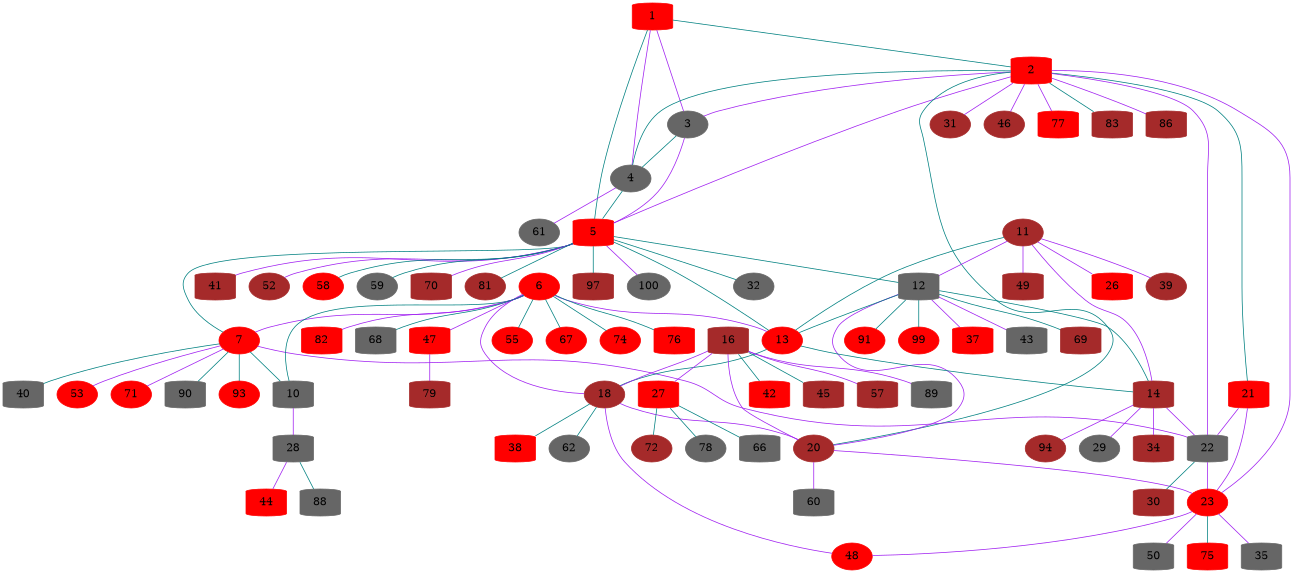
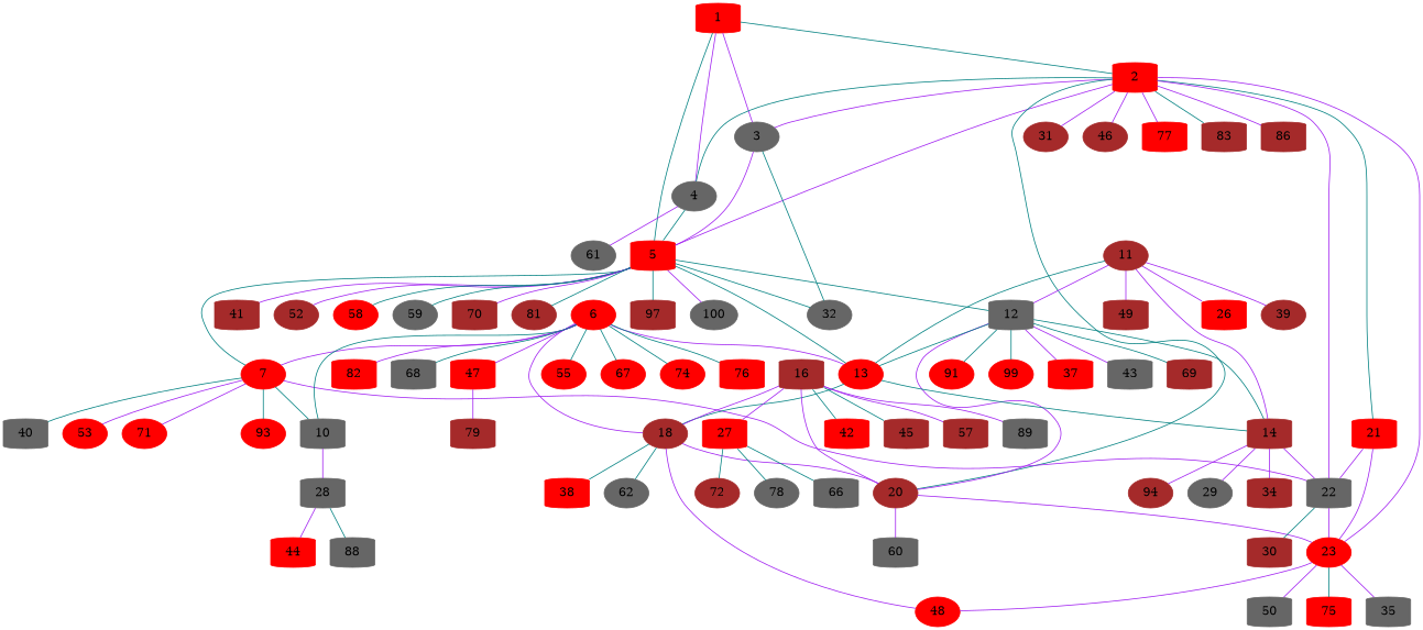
  graph {
    node [color=red shape=cylinder style=filled]
    edge [color=purple]
    1 [super="+64"]
    2 [super="+24"]
    3 [color=gray40 shape=ellipse super="+92"]
    4 [color=gray40 shape=ellipse]
    5 [super="+51"]
    20 [color=brown shape=ellipse super="+65"]
    21 [super="+33"]
    22 [color=gray40 super="+25"]
    23 [shape=ellipse super="+54"]
    31 [color=brown shape=ellipse]
    46 [color=brown shape=ellipse]
    77
    83 [color=brown super="+96"]
    86 [color=brown]
    61 [color=gray40 shape=ellipse]
    7 [shape=ellipse super="+8"]
    12 [color=gray40 super="+36"]
    13 [shape=ellipse super="+15"]
    32 [color=gray40 shape=ellipse]
    41 [color=brown]
    52 [color=brown shape=ellipse]
    58 [shape=ellipse]
    59 [color=gray40 shape=ellipse]
    70 [color=brown]
    81 [color=brown shape=ellipse]
    97 [color=brown]
    100 [color=gray40 shape=ellipse]
    60 [color=gray40]
    30 [color=brown]
    48 [shape=ellipse]
    35 [color=gray40]
    50 [color=gray40]
    75
    10 [color=gray40]
    40 [color=gray40]
    53 [shape=ellipse]
    71 [shape=ellipse]
-   90 [color=gray40]
    93 [shape=ellipse super="+95"]
    14 [color=brown super="+63"]
    37
    43 [color=gray40]
    69 [color=brown]
    91 [shape=ellipse]
    99 [shape=ellipse]
    18 [color=brown shape=ellipse super="+19"]
    6 [shape=ellipse super="+9"]
    47
    55 [shape=ellipse]
    67 [shape=ellipse]
    74 [shape=ellipse]
    76
    82
    n54 [color=gray40 label=68]
    28 [color=gray40 super="+85"]
    38
    62 [color=gray40 shape=ellipse]
    79 [color=brown]
    44
    88 [color=gray40]
    11 [color=brown shape=ellipse super="+80"]
    26
    39 [color=brown shape=ellipse]
    49 [color=brown]
    29 [color=gray40 shape=ellipse super="+56"]
    34 [color=brown super="+68"]
    94 [color=brown shape=ellipse]
    16 [color=brown super="+17"]
    27 [super="+73"]
    42
    45 [color=brown]
    57 [color=brown super="+84"]
    89 [color=gray40]
    66 [color=gray40]
    72 [color=brown shape=ellipse]
    78 [color=gray40 shape=ellipse super="+87"]
    1 -- 2 [color=teal]
    1 -- 3
    1 -- 4
    1 -- 5 [color=teal]
    2 -- 3
    2 -- 4 [color=teal]
    2 -- 5
    2 -- 20 [color=teal]
    2 -- 21 [color=teal]
    2 -- 22 [weight=2]
    2 -- 23
    2 -- 31
    2 -- 46
    2 -- 77
    2 -- 83 [color=teal]
    2 -- 86
-   3 -- 4 [color=teal]
+   3 -- 32 [color=teal]
    3 -- 5
    4 -- 5 [color=teal]
    4 -- 61
    5 -- 7 [color=teal]
    5 -- 12 [color=teal]
    5 -- 13 [color=teal]
    5 -- 32 [color=teal]
    5 -- 41
    5 -- 52
    5 -- 58 [color=teal]
    5 -- 59 [color=teal]
    5 -- 70
    5 -- 81 [color=teal]
    5 -- 97 [color=teal]
    5 -- 100
    20 -- 23
    20 -- 60
    21 -- 22 [weight=2]
    21 -- 23
    22 -- 23 [weight=2]
    22 -- 30 [color=teal]
    23 -- 48
    23 -- 35
    23 -- 50
    23 -- 75 [color=teal]
    7 -- 22
    7 -- 10 [color=teal weight=2]
    7 -- 40 [color=teal]
    7 -- 53
    7 -- 71
-   7 -- 90 [color=teal]
    7 -- 93 [color=teal]
    12 -- 20
    12 -- 13 [color=teal weight=2]
    12 -- 14 [color=teal]
    12 -- 37
    12 -- 43
    12 -- 69 [color=teal]
    12 -- 91 [color=teal]
    12 -- 99 [color=teal]
    13 -- 14 [color=teal weight=2]
    13 -- 18 [color=teal]
    10 -- 28
    14 -- 22
    14 -- 29
    14 -- 34
    14 -- 94
    18 -- 20 [weight=2]
    18 -- 48
    18 -- 38 [color=teal]
    18 -- 62 [color=teal]
    6 -- 7 [weight=4]
    6 -- 13
    6 -- 10 [color=teal weight=2]
    6 -- 18
    6 -- 47
    6 -- 55 [color=teal]
    6 -- 67 [color=teal]
    6 -- 74 [color=teal]
    6 -- 76 [color=teal]
    6 -- 82
    6 -- n54 [color=teal]
    47 -- 79
    28 -- 44
    28 -- 88 [color=teal]
    11 -- 12
    11 -- 13 [color=teal weight=2]
    11 -- 14
    11 -- 26
    11 -- 39
    11 -- 49
    16 -- 20 [weight=2]
    16 -- 18 [weight=4]
    16 -- 27
    16 -- 42 [color=teal]
    16 -- 45 [color=teal]
    16 -- 57
    16 -- 89
    27 -- 66 [color=teal]
    27 -- 72 [color=teal]
    27 -- 78 [color=teal]
  }
